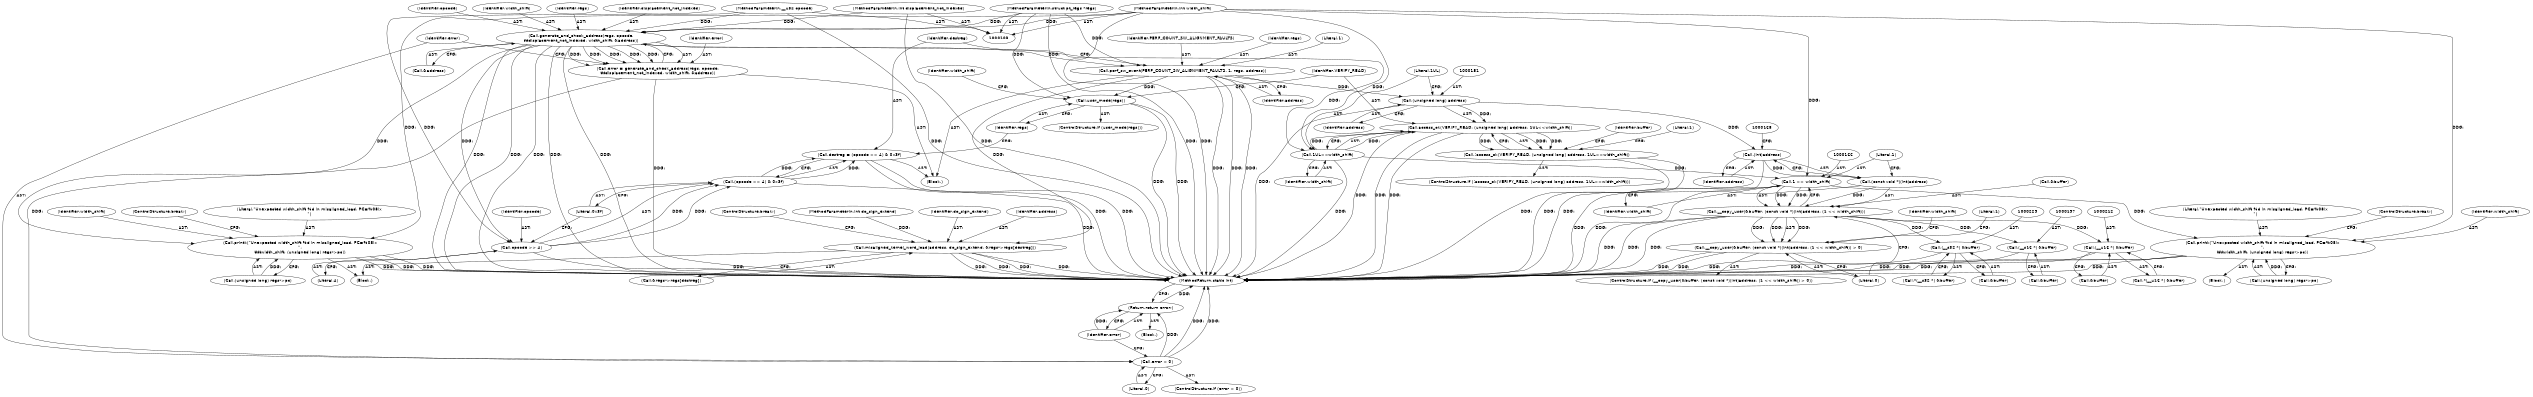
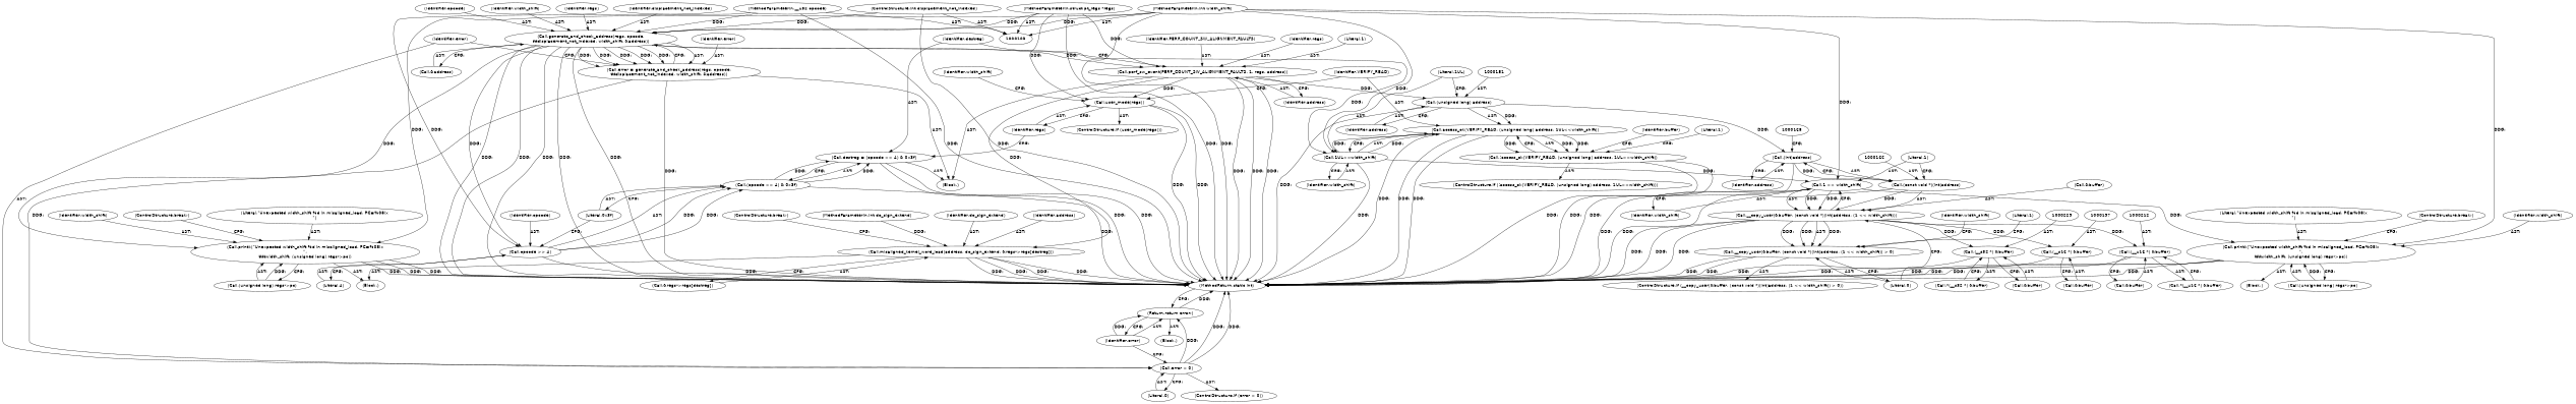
  digraph {
    fontname="DejaVu Sans"
    node [fontname="DejaVu Sans"]
    edge [fontname="DejaVu Sans"]
    n1 [label="(Call,generate_and_check_address(regs, opcode,\n\t\t\tdisplacement_not_indexed, width_shift, &address))"]
    n2 [label="(Call,error = generate_and_check_address(regs, opcode,\n\t\t\tdisplacement_not_indexed, width_shift, &address))"]
    n3 [label="(Call,perf_sw_event(PERF_COUNT_SW_ALIGNMENT_FAULTS, 1, regs, address))"]
    n4 [label="(Call,opcode >> 4)"]
    n5 [label="(Call,1UL<<width_shift)"]
    n6 [label="(Call,printk(\"Unexpected width_shift %d in misaligned_load, PC=%08lx\n\",\n\t\t\t\twidth_shift, (unsigned long) regs->pc))"]
    n7 [label="(MethodReturn,static int)"]
    n8 [label="(Call,&address)"]
    n9 [label="(Call,error < 0)"]
    n10 [label="(Block,)"]
    n11 [label="(Call,user_mode(regs))"]
    n12 [label="(Call,(unsigned long) address)"]
    n13 [label="(Call,misaligned_kernel_word_load(address, do_sign_extend, &regs->regs[destreg]))"]
    n14 [label="(Identifier,address)"]
    n15 [label="(Call,(opcode >> 4) & 0x3f)"]
    n16 [label="(Literal,4)"]
    n17 [label="(Call,1 << width_shift)"]
    n18 [label="(Call,access_ok(VERIFY_READ, (unsigned long) address, 1UL<<width_shift))"]
    n19 [label="(Identifier,width_shift)"]
    n20 [label="(Block,)"]
    n21 [label="(Call,(unsigned long) regs->pc)"]
    n22 [label="(Return,return error;)"]
    n23 [label="(MethodParameterIn,struct pt_regs *regs)"]
    1000103
    n25 [label="(Identifier,regs)"]
    n26 [label="(ControlStructure,if (user_mode(regs)))"]
    n27 [label="(MethodParameterIn,__u32 opcode)"]
-   n28 [label="(MethodParameterIn,int displacement_not_indexed)"]
+   n28 [label="(ControlStructure,int displacement_not_indexed)"]
    n29 [label="(MethodParameterIn,int width_shift)"]
    n30 [label="(Call,printk(\"Unexpected width_shift %d in misaligned_load, PC=%08lx\n\",\n\t\t\t\twidth_shift, (unsigned long) regs->pc))"]
    n31 [label="(Call,__copy_user(&buffer, (const void *)(int)address, (1 << width_shift)))"]
    n32 [label="(Identifier,width_shift)"]
    n33 [label="(Block,)"]
    n34 [label="(Call,(unsigned long) regs->pc)"]
    n35 [label="(Literal,0)"]
    n36 [label="(ControlStructure,if (error < 0))"]
    n37 [label="(Block,)"]
    n38 [label="(Identifier,error)"]
    n39 [label="(Call,(int)address)"]
    n40 [label="(Identifier,address)"]
    n41 [label="(Call,&regs->regs[destreg])"]
    n42 [label="(Call,destreg = (opcode >> 4) & 0x3f)"]
    n43 [label="(Call,!access_ok(VERIFY_READ, (unsigned long) address, 1UL<<width_shift))"]
    n44 [label="(Call,(const void *)(int)address)"]
    n45 [label="(Identifier,address)"]
    n46 [label="(ControlStructure,if (!access_ok(VERIFY_READ, (unsigned long) address, 1UL<<width_shift)))"]
    n47 [label="(Call,__copy_user(&buffer, (const void *)(int)address, (1 << width_shift)) > 0)"]
    n48 [label="(Call,(__s16 *) &buffer)"]
    n49 [label="(Call,(__u16 *) &buffer)"]
    n50 [label="(Call,(__s32 *) &buffer)"]
    n51 [label="(ControlStructure,if (__copy_user(&buffer, (const void *)(int)address, (1 << width_shift)) > 0))"]
    n52 [label="(Literal,0)"]
    n53 [label="(Call,&buffer)"]
    n54 [label="(Call,&buffer)"]
    n55 [label="(Call,*(__u16 *) &buffer)"]
    n56 [label="(Call,&buffer)"]
    n57 [label="(Call,*(__s32 *) &buffer)"]
    n58 [label="(Literal,0x3f)"]
    n59 [label="(Identifier,destreg)"]
    n60 [label="(Identifier,regs)"]
    n61 [label="(Call,&buffer)"]
    n62 [label="(Identifier,width_shift)"]
    n63 [label="(Identifier,width_shift)"]
    n64 [label="(Identifier,width_shift)"]
    n65 [label="(Literal,1UL)"]
    n66 [label="(Identifier,displacement_not_indexed)"]
    n67 [label="(Identifier,address)"]
    n68 [label="(Identifier,regs)"]
    n69 [label="(Literal,\"Unexpected width_shift %d in misaligned_load, PC=%08lx\n\")"]
    n70 [label="(Literal,1)"]
    n71 [label="(Literal,1)"]
    n72 [label="(Identifier,VERIFY_READ)"]
    n73 [label="(Identifier,buffer)"]
    n74 [label="(Literal,\"Unexpected width_shift %d in misaligned_load, PC=%08lx\n\")"]
    n75 [label="(Identifier,opcode)"]
    n76 [label="(ControlStructure,break;)"]
    n77 [label="(Identifier,width_shift)"]
    n78 [label="(Identifier,opcode)"]
    n79 [label="(Identifier,width_shift)"]
    n80 [label="(Identifier,PERF_COUNT_SW_ALIGNMENT_FAULTS)"]
    n81 [label="(Literal,1)"]
    n82 [label="(Identifier,error)"]
    n83 [label="(ControlStructure,break;)"]
    n84 [label="(MethodParameterIn,int do_sign_extend)"]
    n85 [label="(Identifier,do_sign_extend)"]
    n86 [label="(ControlStructure,break;)"]
    n87 [label="(Identifier,error)"]
    n88 [label="(Literal,1)"]
    1000151
    1000168
    1000166
    1000197
    1000212
    1000229
    n1 -> n2 [label="AST: "]
    n1 -> n2 [label="DDG: "]
    n1 -> n2 [label="DDG: "]
    n1 -> n2 [label="DDG: "]
    n1 -> n2 [label="DDG: "]
    n1 -> n2 [label="DDG: "]
    n1 -> n3 [label="DDG: "]
    n1 -> n4 [label="DDG: "]
    n1 -> n5 [label="DDG: "]
    n1 -> n6 [label="DDG: "]
    n1 -> n7 [label="DDG: "]
    n1 -> n7 [label="DDG: "]
    n1 -> n7 [label="DDG: "]
    n1 -> n7 [label="DDG: "]
    n1 -> n7 [label="DDG: "]
    n1 -> n8 [label="CFG: "]
    n2 -> n1 [label="CFG: "]
    n2 -> n7 [label="DDG: "]
    n2 -> n9 [label="DDG: "]
    n2 -> n10 [label="AST: "]
    n3 -> n7 [label="DDG: "]
    n3 -> n7 [label="DDG: "]
    n3 -> n7 [label="DDG: "]
    n3 -> n10 [label="AST: "]
    n3 -> n11 [label="DDG: "]
    n3 -> n12 [label="DDG: "]
    n3 -> n13 [label="DDG: "]
    n3 -> n14 [label="CFG: "]
    n4 -> n7 [label="DDG: "]
    n4 -> n15 [label="AST: "]
    n4 -> n15 [label="DDG: "]
    n4 -> n15 [label="DDG: "]
    n4 -> n16 [label="CFG: "]
    n5 -> n7 [label="DDG: "]
    n5 -> n17 [label="DDG: "]
    n5 -> n18 [label="AST: "]
    n5 -> n18 [label="DDG: "]
    n5 -> n18 [label="DDG: "]
    n5 -> n19 [label="CFG: "]
    n6 -> n7 [label="DDG: "]
    n6 -> n7 [label="DDG: "]
    n6 -> n7 [label="DDG: "]
    n6 -> n20 [label="AST: "]
    n6 -> n21 [label="CFG: "]
    n7 -> n22 [label="CFG: "]
    n8 -> n1 [label="AST: "]
    n9 -> n7 [label="DDG: "]
    n9 -> n7 [label="DDG: "]
    n9 -> n22 [label="DDG: "]
    n9 -> n35 [label="CFG: "]
    n9 -> n36 [label="AST: "]
    n11 -> n7 [label="DDG: "]
    n11 -> n7 [label="DDG: "]
    n11 -> n25 [label="CFG: "]
    n11 -> n26 [label="AST: "]
    n12 -> n7 [label="DDG: "]
    n12 -> n18 [label="AST: "]
    n12 -> n18 [label="DDG: "]
    n12 -> n39 [label="DDG: "]
    n12 -> n40 [label="CFG: "]
    n13 -> n7 [label="DDG: "]
    n13 -> n7 [label="DDG: "]
    n13 -> n7 [label="DDG: "]
    n13 -> n7 [label="DDG: "]
    n13 -> n20 [label="AST: "]
    n13 -> n41 [label="CFG: "]
    n14 -> n3 [label="AST: "]
    n15 -> n7 [label="DDG: "]
    n15 -> n42 [label="AST: "]
    n15 -> n42 [label="DDG: "]
    n15 -> n42 [label="DDG: "]
    n15 -> n58 [label="CFG: "]
    n16 -> n4 [label="AST: "]
    n17 -> n7 [label="DDG: "]
    n17 -> n30 [label="DDG: "]
    n17 -> n31 [label="AST: "]
    n17 -> n31 [label="DDG: "]
    n17 -> n31 [label="DDG: "]
    n17 -> n32 [label="CFG: "]
    n18 -> n5 [label="CFG: "]
    n18 -> n7 [label="DDG: "]
    n18 -> n7 [label="DDG: "]
    n18 -> n7 [label="DDG: "]
    n18 -> n43 [label="AST: "]
    n18 -> n43 [label="DDG: "]
    n18 -> n43 [label="DDG: "]
    n18 -> n43 [label="DDG: "]
    n19 -> n5 [label="AST: "]
    n21 -> n6 [label="AST: "]
    n21 -> n6 [label="DDG: "]
    n22 -> n7 [label="DDG: "]
    n22 -> n37 [label="AST: "]
    n22 -> n38 [label="CFG: "]
    n23 -> n1 [label="DDG: "]
    n23 -> n3 [label="DDG: "]
    n23 -> n7 [label="DDG: "]
    n23 -> n11 [label="DDG: "]
    n23 -> 1000103 [label="AST: "]
    n25 -> n11 [label="AST: "]
    n25 -> n42 [label="CFG: "]
    n27 -> n1 [label="DDG: "]
    n27 -> n4 [label="DDG: "]
    n27 -> n7 [label="DDG: "]
    n27 -> 1000103 [label="AST: "]
    n28 -> n1 [label="DDG: "]
    n28 -> n7 [label="DDG: "]
    n28 -> 1000103 [label="AST: "]
    n29 -> n1 [label="DDG: "]
    n29 -> n5 [label="DDG: "]
    n29 -> n6 [label="DDG: "]
    n29 -> n7 [label="DDG: "]
    n29 -> n17 [label="DDG: "]
    n29 -> 1000103 [label="AST: "]
    n29 -> n30 [label="DDG: "]
    n30 -> n7 [label="DDG: "]
    n30 -> n7 [label="DDG: "]
    n30 -> n7 [label="DDG: "]
    n30 -> n33 [label="AST: "]
    n30 -> n34 [label="CFG: "]
    n31 -> n7 [label="DDG: "]
    n31 -> n7 [label="DDG: "]
    n31 -> n7 [label="DDG: "]
    n31 -> n17 [label="CFG: "]
    n31 -> n47 [label="AST: "]
    n31 -> n47 [label="DDG: "]
    n31 -> n47 [label="DDG: "]
    n31 -> n47 [label="DDG: "]
    n31 -> n48 [label="DDG: "]
    n31 -> n49 [label="DDG: "]
    n31 -> n50 [label="DDG: "]
    n32 -> n17 [label="AST: "]
    n34 -> n30 [label="AST: "]
    n34 -> n30 [label="DDG: "]
    n35 -> n9 [label="AST: "]
    n38 -> n9 [label="CFG: "]
    n38 -> n22 [label="AST: "]
    n38 -> n22 [label="DDG: "]
    n39 -> n7 [label="DDG: "]
    n39 -> n44 [label="AST: "]
    n39 -> n44 [label="DDG: "]
    n39 -> n45 [label="CFG: "]
    n40 -> n12 [label="AST: "]
    n41 -> n13 [label="AST: "]
    n42 -> n7 [label="DDG: "]
    n42 -> n7 [label="DDG: "]
    n42 -> n10 [label="AST: "]
    n42 -> n15 [label="CFG: "]
    n43 -> n7 [label="DDG: "]
    n43 -> n7 [label="DDG: "]
    n43 -> n18 [label="CFG: "]
    n43 -> n46 [label="AST: "]
    n44 -> n7 [label="DDG: "]
    n44 -> n31 [label="AST: "]
    n44 -> n31 [label="DDG: "]
    n44 -> n39 [label="CFG: "]
    n45 -> n39 [label="AST: "]
    n47 -> n7 [label="DDG: "]
    n47 -> n7 [label="DDG: "]
    n47 -> n51 [label="AST: "]
    n47 -> n52 [label="CFG: "]
    n48 -> n7 [label="DDG: "]
    n48 -> n53 [label="CFG: "]
    n49 -> n7 [label="DDG: "]
    n49 -> n54 [label="CFG: "]
    n49 -> n55 [label="AST: "]
    n50 -> n7 [label="DDG: "]
    n50 -> n56 [label="CFG: "]
    n50 -> n57 [label="AST: "]
    n52 -> n31 [label="CFG: "]
    n52 -> n47 [label="AST: "]
    n53 -> n48 [label="AST: "]
    n54 -> n49 [label="AST: "]
    n55 -> n49 [label="CFG: "]
    n56 -> n50 [label="AST: "]
    n57 -> n50 [label="CFG: "]
    n58 -> n4 [label="CFG: "]
    n58 -> n15 [label="AST: "]
    n59 -> n3 [label="CFG: "]
    n59 -> n42 [label="AST: "]
    n60 -> n1 [label="AST: "]
    n61 -> n31 [label="AST: "]
    n62 -> n30 [label="AST: "]
    n63 -> n11 [label="CFG: "]
    n64 -> n47 [label="CFG: "]
    n65 -> n5 [label="AST: "]
    n65 -> n12 [label="CFG: "]
    n66 -> n1 [label="AST: "]
    n67 -> n13 [label="AST: "]
    n68 -> n3 [label="AST: "]
    n69 -> n6 [label="AST: "]
    n70 -> n47 [label="CFG: "]
    n71 -> n3 [label="AST: "]
    n72 -> n11 [label="CFG: "]
    n72 -> n18 [label="AST: "]
    n73 -> n43 [label="CFG: "]
    n74 -> n30 [label="AST: "]
    n75 -> n1 [label="AST: "]
    n76 -> n30 [label="CFG: "]
    n77 -> n1 [label="AST: "]
    n78 -> n4 [label="AST: "]
    n79 -> n6 [label="AST: "]
    n80 -> n3 [label="AST: "]
    n81 -> n43 [label="CFG: "]
    n82 -> n2 [label="CFG: "]
    n82 -> n9 [label="AST: "]
    n83 -> n13 [label="CFG: "]
    n84 -> n13 [label="DDG: "]
    n85 -> n13 [label="AST: "]
    n86 -> n6 [label="CFG: "]
    n87 -> n2 [label="AST: "]
    n88 -> n17 [label="AST: "]
    n88 -> n44 [label="CFG: "]
    1000151 -> n12 [label="AST: "]
    1000168 -> n39 [label="CFG: "]
-   1000166 -> n17 [label="AST: "]
+   1000166 -> n44 [label="AST: "]
    1000197 -> n48 [label="AST: "]
    1000212 -> n49 [label="AST: "]
    1000229 -> n50 [label="AST: "]
  }
